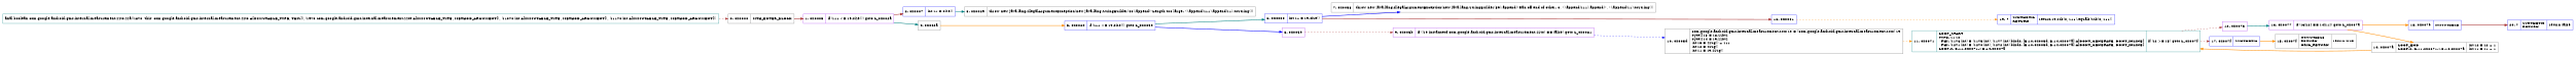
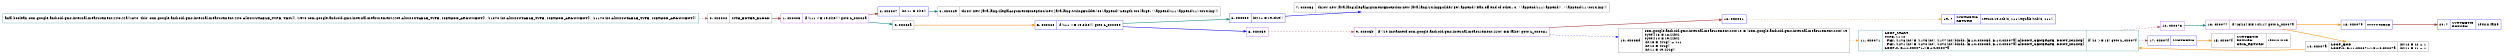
  digraph {
    fontname="DejaVu Serif"
    rankdir=LR
    node [color=blue fontname="DejaVu Serif" shape=record]
    edge [color=brown fontname="DejaVu Serif" style=bold]
    n1 [color=gray40 label="{0\:\ 0x0000|MTH_ENTER_BLOCK\l}"]
    n2 [color=purple label="{1\:\ 0x0005|if (r11 \<= r9.size()) goto L_0x002a\l}"]
    n3 [label="{2\:\ 0x0007|int r1 = size()\l}"]
    n4 [color=gray40 label="{4\:\ 0x002a}"]
    n5 [color=gray40 label="{3\:\ 0x0029|throw new java.lang.IllegalArgumentException(new java.lang.StringBuilder(40).append(\"Length too large: \").append(r11).append(r1).toString())\l}"]
    n6 [label="{5\:\ 0x002e|if (r11 \<= r9.size()) goto L_0x0059\l}"]
    n7 [label="{6\:\ 0x0030|int r1 = r9.size()\l}"]
    n8 [color=purple label="{8\:\ 0x0059}"]
    n9 [color=gray40 label="{7\:\ 0x0058|throw new java.lang.IllegalArgumentException(new java.lang.StringBuilder(59).append(\"Ran off end of other: 0, \").append(r11).append(\", \").append(r1).toString())\l}"]
    n10 [color=purple label="{9\:\ 0x005b|if ((r9 instanceof com.google.android.gms.internal.measurement.zzto) == false) goto L_0x0081\l}"]
    n11 [color=gray40 label="{10\:\ 0x005d|com.google.android.gms.internal.measurement.zzto r9 = (com.google.android.gms.internal.measurement.zzto) r9\lbyte[] r3 = r8.zzbtz\lbyte[] r4 = r9.zzbtz\lint r5 = zzug() + r11\lint r2 = zzug()\lint r1 = r9.zzug()\l}"]
    n12 [label="{16\:\ 0x0081}"]
    n13 [color=teal label="{11\:\ 0x0071|LOOP_START\lTYPE: r1 r2 \l  PHI: (r1v6 int) = (r1v5 int), (r1v7 int) binds: [B:10:0x005d, B:14:0x007a] A[DONT_GENERATE, DONT_INLINE]\l  PHI: (r2v1 int) = (r2v0 int), (r2v2 int) binds: [B:10:0x005d, B:14:0x007a] A[DONT_GENERATE, DONT_INLINE]\lLOOP:0: B:11:0x0071\-\>B:14:0x007a\l|if (r2 \>= r5) goto L_0x007f\l}"]
    n14 [label="{19\:\ ?|SYNTHETIC\lRETURN\l|return r9.zzb(0, r11).equals(zzb(0, r11))\l}"]
    n15 [color=purple label="{12\:\ 0x0073}"]
    n16 [label="{17\:\ 0x007f|SYNTHETIC\l}"]
    n17 [color=purple label="{13\:\ 0x0077|if (r3[r2] == r4[r1]) goto L_0x007a\l}"]
-   n18 [color=gray40 label="{15\:\ 0x007f|IMMUTABLE\lRETURN\lORIG_RETURN\l|return true\l}"]
+   n18 [color=gray40 label="{15\:\ 0x007f|SYNTHETIC\lRETURN\lORIG_RETURN\l|return true\l}"]
    n19 [color=gray40 label="{14\:\ 0x007a|LOOP_END\lLOOP:0: B:11:0x0071\-\>B:14:0x007a\l|int r2 = r2 + 1\lint r1 = r1 + 1\l}"]
    n20 [label="{18\:\ 0x0079|IMMUTABLE\l}"]
    n21 [label="{20\:\ ?|SYNTHETIC\lRETURN\l|return false\l}"]
    n22 [color=teal label="{final boolean com.google.android.gms.internal.measurement.zzto.zza((r8v0 'this' com.google.android.gms.internal.measurement.zzto A[IMMUTABLE_TYPE, THIS]), (r9v0 com.google.android.gms.internal.measurement.zzte A[IMMUTABLE_TYPE, METHOD_ARGUMENT]), (r10v0 int A[IMMUTABLE_TYPE, METHOD_ARGUMENT]), (r11v0 int A[IMMUTABLE_TYPE, METHOD_ARGUMENT])) }"]
    n1 -> n2
    n2 -> n3
    n2 -> n4 [color=teal]
    n3 -> n5 [color=teal]
    n4 -> n6 [color=darkorange]
    n6 -> n7 [color=teal]
    n6 -> n8 [color=blue]
    n7 -> n9 [color=blue]
    n8 -> n10 [style=dashed]
    n10 -> n11 [color=blue style=dashed]
-   n7 -> n12
+   n10 -> n12
    n11 -> n13 [color=darkorange style=dashed]
    n12 -> n14 [color=darkorange style=dashed]
    n13 -> n15 [style=dashed]
    n13 -> n16 [style=dashed]
    n15 -> n17 [color=teal]
    n16 -> n18 [color=darkorange]
    n17 -> n19 [color=darkorange]
    n17 -> n20 [color=darkorange]
    n19 -> n13 [color=darkorange]
    n20 -> n21
    n22 -> n1 [style=dashed]
  }
